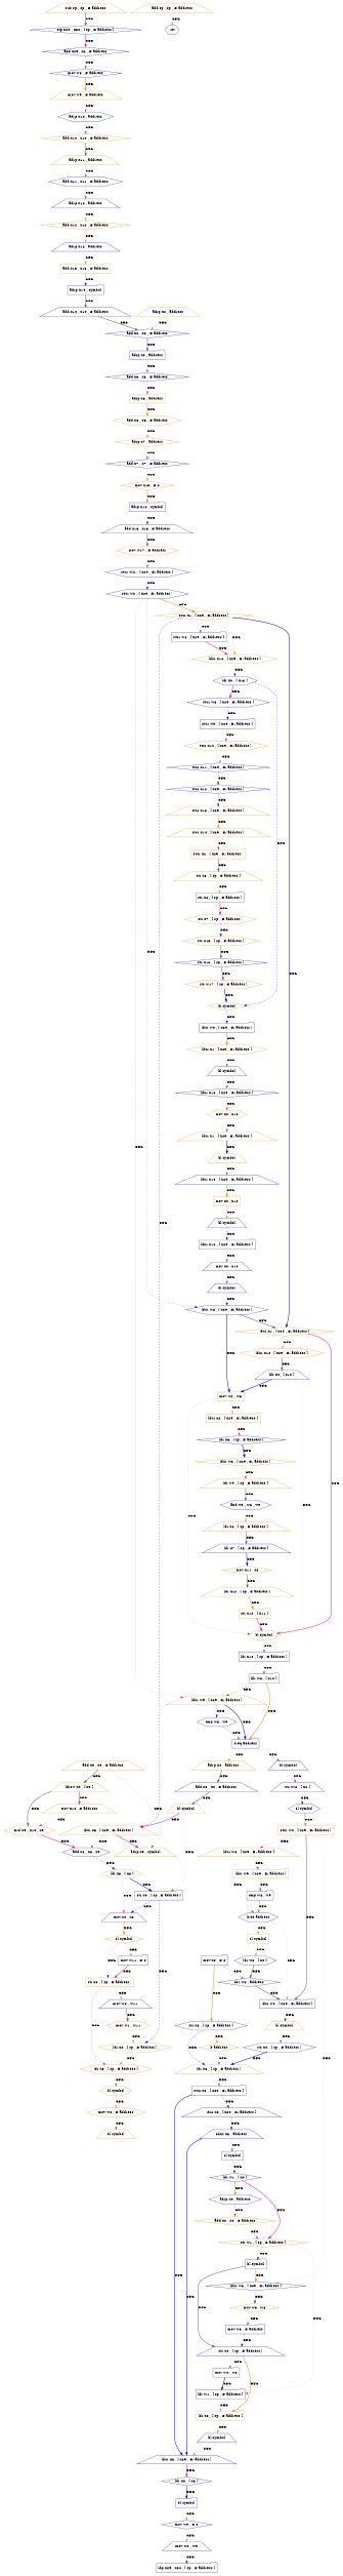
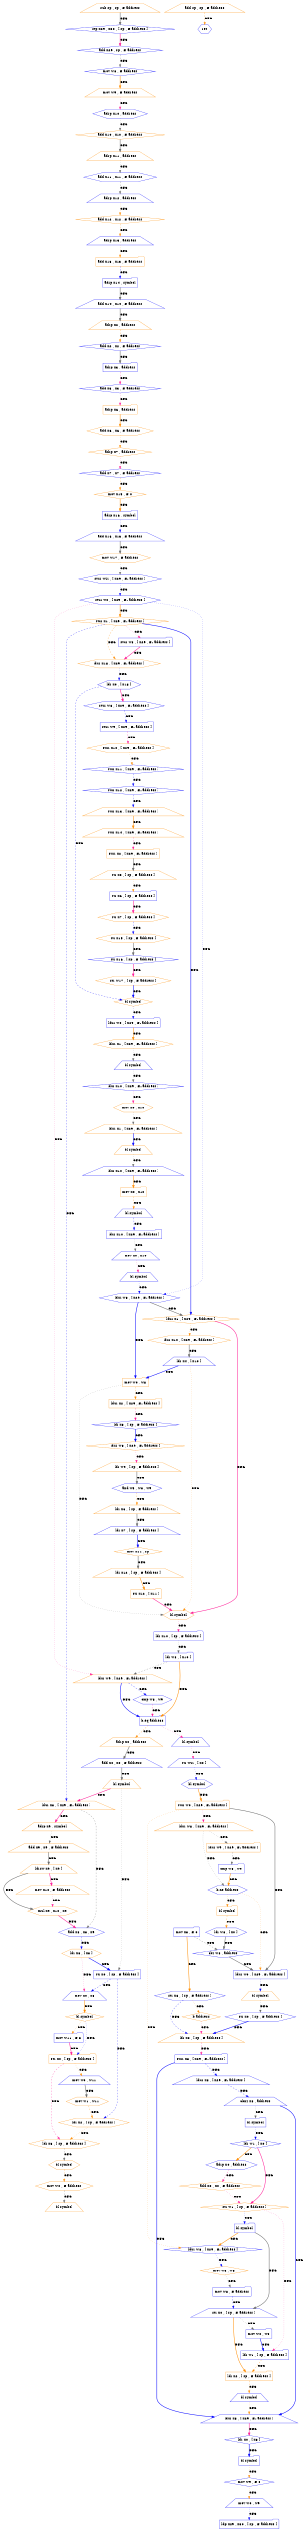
  digraph {
    node [color=blue shape=trapezium]
    edge [color=gray40 style=bold]
    n1 [color=darkorange label="sub sp , sp , # address"]
    n2 [label="stp x29 , x30 , [ sp , # address ]" shape=diamond]
    n3 [label="add x29 , sp , # address" shape=diamond]
    n4 [label="mov w8 , # address" shape=diamond]
    n5 [color=darkorange label="mov w9 , # address"]
    n6 [label="adrp x10 , address" shape=hexagon]
    n7 [color=darkorange label="add x10 , x10 , # address" shape=diamond]
    n8 [color=darkorange label="adrp x11 , address"]
    n9 [label="add x11 , x11 , # address" shape=hexagon]
    n10 [label="adrp x12 , address"]
    n11 [color=darkorange label="add x12 , x12 , # address" shape=diamond]
    n12 [label="adrp x13 , address"]
    n13 [color=darkorange label="add x13 , x13 , # address" shape=folder]
    n14 [label="adrp x14 , symbol" shape=folder]
    n15 [label="add x14 , x14 , # address"]
    n16 [color=darkorange label="adrp x2 , address"]
    n17 [label="add x2 , x2 , # address" shape=diamond]
    n18 [label="adrp x3 , address" shape=folder]
    n19 [label="add x3 , x3 , # address" shape=diamond]
    n20 [color=darkorange label="adrp x6 , address" shape=folder]
    n21 [color=darkorange label="add x6 , x6 , # address" shape=hexagon]
    n22 [color=darkorange label="adrp x7 , address" shape=diamond]
    n23 [label="add x7 , x7 , # address" shape=diamond]
    n24 [color=darkorange label="mov x15 , # 0" shape=diamond]
    n25 [label="adrp x16 , symbol" shape=folder]
    n26 [label="add x16 , x16 , # address"]
    n27 [color=darkorange label="mov w17 , # address" shape=hexagon]
    n28 [label="stur wzr , [ x29 , #- address ]" shape=hexagon]
    n29 [label="stur w0 , [ x29 , #- address ]" shape=hexagon]
    n30 [color=darkorange label="stur x1 , [ x29 , #- address ]" shape=diamond]
    n31 [label="ldur w8 , [ x29 , #- address ]" shape=hexagon]
    n32 [color=darkorange label="ldur w9 , [ x29 , #- address ]"]
    n33 [label="stur w8 , [ x29 , #- address ]" shape=folder]
    n34 [color=darkorange label="ldur x18 , [ x29 , #- address ]" shape=hexagon]
    n35 [color=darkorange label="ldur x1 , [ x29 , #- address ]" shape=diamond]
    n36 [color=darkorange label="ldur x8 , [ x29 , #- address ]"]
    n37 [color=darkorange label="mov w0 , w8" shape=folder]
    n38 [label="b.eq address" shape=folder]
    n39 [label="cmp w8 , w9" shape=hexagon]
    n40 [label="ldr x0 , [ x18 ]" shape=hexagon]
    n41 [color=darkorange label="ldur x10 , [ x29 , #- address ]" shape=hexagon]
    n42 [color=darkorange label="bl symbol" shape=hexagon]
    n43 [color=darkorange label="adrp x9 , symbol"]
    n44 [label="add x8 , x8 , x9" shape=hexagon]
    n45 [label="stur w8 , [ x29 , #- address ]" shape=hexagon]
    n46 [color=darkorange label="bl symbol" shape=diamond]
    n47 [label="stur w9 , [ x29 , #- address ]" shape=folder]
    n48 [label="ldur w0 , [ x29 , #- address ]" shape=folder]
    n49 [color=darkorange label="stur x10 , [ x29 , #- address ]" shape=hexagon]
    n50 [label="stur x11 , [ x29 , #- address ]" shape=diamond]
    n51 [label="stur x12 , [ x29 , #- address ]" shape=diamond]
    n52 [color=darkorange label="stur x13 , [ x29 , #- address ]"]
    n53 [color=darkorange label="stur x14 , [ x29 , #- address ]"]
    n54 [color=darkorange label="stur x2 , [ x29 , #- address ]" shape=folder]
    n55 [color=darkorange label="str x3 , [ sp , # address ]"]
    n56 [label="str x6 , [ sp , # address ]" shape=folder]
    n57 [color=darkorange label="str x7 , [ sp , # address ]" shape=hexagon]
    n58 [color=darkorange label="str x15 , [ sp , # address ]" shape=hexagon]
    n59 [label="str x16 , [ sp , # address ]" shape=diamond]
    n60 [color=darkorange label="str w17 , [ sp , # address ]" shape=hexagon]
    n61 [color=darkorange label="ldur x1 , [ x29 , #- address ]" shape=hexagon]
    n62 [label="bl symbol"]
    n63 [label="ldur x10 , [ x29 , #- address ]" shape=diamond]
    n64 [color=darkorange label="mov x0 , x10" shape=hexagon]
    n65 [color=darkorange label="ldur x1 , [ x29 , #- address ]"]
    n66 [color=darkorange label="bl symbol"]
    n67 [label="ldur x10 , [ x29 , #- address ]"]
    n68 [color=darkorange label="mov x0 , x10" shape=folder]
    n69 [label="bl symbol"]
    n70 [label="ldur x10 , [ x29 , #- address ]" shape=folder]
    n71 [label="mov x0 , x10"]
    n72 [label="bl symbol"]
    n73 [color=darkorange label="ldur x2 , [ x29 , #- address ]" shape=folder]
    n74 [label="ldr x4 , [ x10 ]"]
    n75 [label="ldr x10 , [ sp , # address ]" shape=folder]
    n76 [label="ldr x3 , [ sp , # address ]" shape=diamond]
    n77 [color=darkorange label="ldur w8 , [ x29 , #- address ]" shape=diamond]
    n78 [color=darkorange label="ldr w9 , [ sp , # address ]"]
    n79 [label="and w5 , w8 , w9" shape=hexagon]
    n80 [color=darkorange label="ldr x6 , [ sp , # address ]"]
    n81 [label="ldr x7 , [ sp , # address ]"]
    n82 [color=darkorange label="mov x11 , sp" shape=diamond]
    n83 [color=darkorange label="ldr x12 , [ sp , # address ]"]
    n84 [color=darkorange label="str x12 , [ x11 ]" shape=folder]
    n85 [label="ldr w8 , [ x10 ]" shape=folder]
    n86 [label="bl symbol"]
    n87 [color=darkorange label="adrp x0 , address"]
    n88 [label="str wzr , [ x0 ]"]
    n89 [label="add x0 , x0 , # address"]
    n90 [label="bl symbol" shape=hexagon]
    n91 [color=darkorange label="bl symbol"]
    n92 [color=darkorange label="stur w0 , [ x29 , #- address ]" shape=folder]
    n93 [color=darkorange label="ldur w8 , [ x29 , #- address ]"]
    n94 [label="ldur w0 , [ x29 , #- address ]" shape=folder]
    n95 [label="ldur w8 , [ x29 , #- address ]" shape=diamond]
    n96 [color=darkorange label="ldur w9 , [ x29 , #- address ]" shape=folder]
    n97 [label="b.ne address" shape=hexagon]
    n98 [color=darkorange label="bl symbol"]
    n99 [color=darkorange label="mov w3 , w8" shape=diamond]
    n100 [label="cmp w8 , w9" shape=folder]
    n101 [color=darkorange label="bl symbol" shape=folder]
    n102 [label="ldr w8 , [ x0 ]" shape=hexagon]
    n103 [label="str x0 , [ sp , # address ]" shape=hexagon]
    n104 [label="cbz w8 , address" shape=diamond]
    n105 [label="str x0 , [ sp , # address ]" shape=folder]
    n106 [label="mov x0 , x8"]
    n107 [color=darkorange label="ldr x2 , [ sp , # address ]" shape=hexagon]
    n108 [color=darkorange label="add x9 , x9 , # address"]
    n109 [color=darkorange label="ldr x8 , [ x8 ]" shape=hexagon]
    n110 [color=darkorange label="ldrsw x9 , [ x9 ]"]
    n111 [color=darkorange label="mov x10 , # address"]
    n112 [color=darkorange label="mul x9 , x10 , x9" shape=hexagon]
    n113 [color=darkorange label="bl symbol" shape=diamond]
    n114 [color=darkorange label="ldr x3 , [ sp , # address ]" shape=hexagon]
    n115 [label="mov w11 , # 3" shape=folder]
    n116 [color=darkorange label="str x0 , [ sp , # address ]" shape=folder]
    n117 [label="mov w0 , w11"]
    n118 [color=darkorange label="mov w1 , w11" shape=hexagon]
    n119 [color=darkorange label="bl symbol" shape=hexagon]
    n120 [color=darkorange label="mov w0 , # address" shape=hexagon]
    n121 [color=darkorange label="bl symbol"]
    n122 [color=darkorange label="ldr x8 , [ sp , # address ]"]
    n123 [label="stur x8 , [ x29 , #- address ]" shape=folder]
    n124 [label="ldur x8 , [ x29 , #- address ]"]
    n125 [label="ldur x8 , [ x29 , #- address ]"]
    n126 [label="mov x8 , # 0" shape=folder]
    n127 [label="str x8 , [ sp , # address ]" shape=hexagon]
    n128 [color=darkorange label="b address" shape=diamond]
    n129 [label="ldr x0 , [ x8 ]" shape=diamond]
    n130 [label="bl symbol" shape=folder]
    n131 [label="mov w9 , # 0" shape=diamond]
    n132 [label="mov w0 , w9"]
    n133 [label="ldp x29 , x30 , [ sp , # address ]" shape=folder]
    n134 [color=darkorange label="add sp , sp , # address"]
    n135 [label=ret shape=hexagon]
    n136 [label="bl symbol" shape=folder]
    n137 [label="ldr w1 , [ x0 ]" shape=diamond]
    n138 [label="adrp x0 , address" shape=hexagon]
    n139 [color=darkorange label="str w1 , [ sp , # address ]" shape=diamond]
    n140 [color=darkorange label="add x0 , x0 , # address" shape=diamond]
    n141 [label="bl symbol" shape=folder]
    n142 [label="ldr w1 , [ sp , # address ]" shape=folder]
    n143 [label="str x0 , [ sp , # address ]"]
    n144 [color=darkorange label="ldr x2 , [ sp , # address ]" shape=folder]
    n145 [label="mov w0 , w8" shape=folder]
    n146 [label="mov w8 , # address" shape=folder]
    n147 [label="bl symbol"]
    n148 [label="cbnz x8 , address"]
    n1 -> n2 [label=CFG]
    n2 -> n3 [color=deeppink label=CFG]
    n3 -> n4 [label=CFG style=dashed]
    n4 -> n5 [color=darkorange label=CFG]
    n5 -> n6 [color=deeppink label=CFG style=dotted]
    n6 -> n7 [label=CFG style=dotted]
    n7 -> n8 [label=CFG]
    n8 -> n9 [label=CFG style=dotted]
    n9 -> n10 [label=CFG style=dashed]
    n10 -> n11 [color=darkorange label=CFG style=dotted]
    n11 -> n12 [color=darkorange label=CFG style=dashed]
    n12 -> n13 [color=darkorange label=CFG style=dotted]
    n13 -> n14 [color=blue label=CFG style=dashed]
    n14 -> n15 [label=CFG]
-   n15 -> n17 [label=CFG]
+   n15 -> n16 [label=CFG]
    n16 -> n17 [color=darkorange label=CFG style=dashed]
    n17 -> n18 [label=CFG]
    n18 -> n19 [color=deeppink label=CFG style=dashed]
    n19 -> n20 [color=deeppink label=CFG style=dotted]
    n20 -> n21 [color=darkorange label=CFG]
    n21 -> n22 [color=darkorange label=CFG style=dotted]
    n22 -> n23 [color=deeppink label=CFG style=dotted]
    n23 -> n24 [color=darkorange label=CFG style=dashed]
    n24 -> n25 [color=darkorange label=CFG]
    n25 -> n26 [color=blue label=CFG style=dotted]
    n26 -> n27 [label=CFG]
    n27 -> n28 [label=CFG style=dotted]
    n28 -> n29 [color=blue label=CFG style=dotted]
    n29 -> n30 [color=darkorange label=CFG]
    n29 -> n31 [color=blue label=DFG style=dotted]
    n29 -> n32 [color=deeppink label=DFG style=dotted]
    n30 -> n33 [color=deeppink label=CFG style=dotted]
    n30 -> n34 [color=darkorange label=DFG style=dashed]
    n30 -> n35 [color=blue label=DFG]
    n30 -> n36 [color=blue label=DFG style=dashed]
    n31 -> n35 [label=CFG]
    n31 -> n37 [color=blue label=DFG]
    n32 -> n38 [color=blue label=DFG]
    n32 -> n39 [color=blue label=CFG style=dashed]
    n33 -> n34 [color=deeppink label=CFG]
    n34 -> n40 [color=blue label=DFG style=dotted]
    n35 -> n41 [color=darkorange label=CFG style=dotted]
    n35 -> n42 [color=deeppink label=DFG]
    n36 -> n43 [color=deeppink label=CFG]
    n36 -> n44 [label=DFG style=dashed]
    n37 -> n42 [label=DFG style=dotted]
    n37 -> n73 [color=darkorange label=CFG style=dashed]
    n38 -> n86 [color=deeppink label=CFG style=dotted]
    n38 -> n87 [color=darkorange label=CFG style=dashed]
    n39 -> n38 [color=deeppink label=CFG style=dashed]
    n40 -> n45 [color=deeppink label=CFG]
    n40 -> n46 [color=blue label=DFG style=dashed]
    n41 -> n74 [label=CFG]
    n42 -> n75 [color=deeppink label=CFG style=dotted]
-   n108 -> n43 [label=CFG style=dotted]
+   n43 -> n108 [label=CFG style=dotted]
    n44 -> n109 [color=blue label=DFG style=dashed]
    n45 -> n47 [color=blue label=CFG style=dashed]
    n46 -> n48 [color=blue label=CFG style=dotted]
    n47 -> n49 [color=deeppink label=CFG style=dashed]
    n48 -> n61 [color=darkorange label=CFG]
    n49 -> n50 [color=darkorange label=CFG style=dotted]
    n50 -> n51 [color=blue label=CFG style=dashed]
    n51 -> n52 [color=blue label=CFG style=dashed]
    n52 -> n53 [color=darkorange label=CFG]
    n53 -> n54 [color=deeppink label=CFG style=dashed]
    n54 -> n55 [label=CFG]
    n55 -> n56 [color=darkorange label=CFG style=dotted]
    n56 -> n57 [color=deeppink label=CFG]
    n57 -> n58 [color=blue label=CFG style=dashed]
    n58 -> n59 [label=CFG]
    n59 -> n60 [color=deeppink label=CFG]
    n60 -> n46 [color=blue label=CFG]
    n61 -> n62 [label=CFG style=dotted]
    n62 -> n63 [label=CFG style=dotted]
    n63 -> n64 [color=deeppink label=CFG style=dotted]
    n64 -> n65 [label=CFG style=dotted]
    n65 -> n66 [color=blue label=CFG]
    n66 -> n67 [label=CFG style=dotted]
    n67 -> n68 [color=darkorange label=CFG]
    n68 -> n69 [color=darkorange label=CFG style=dashed]
    n69 -> n70 [color=blue label=CFG style=dashed]
    n70 -> n71 [label=CFG style=dotted]
    n71 -> n72 [color=deeppink label=CFG style=dotted]
    n72 -> n31 [color=blue label=CFG style=dotted]
    n73 -> n76 [color=deeppink label=CFG style=dashed]
    n74 -> n37 [color=blue label=CFG]
    n74 -> n42 [color=darkorange label=DFG style=dotted]
    n75 -> n85 [label=CFG style=dotted]
    n76 -> n77 [color=blue label=CFG]
    n77 -> n78 [color=deeppink label=CFG style=dotted]
    n78 -> n79 [label=CFG]
    n79 -> n80 [color=darkorange label=CFG style=dashed]
    n80 -> n81 [label=CFG]
    n81 -> n82 [color=blue label=CFG]
    n82 -> n83 [label=CFG]
    n83 -> n84 [color=darkorange label=CFG]
    n84 -> n42 [color=deeppink label=CFG]
    n85 -> n32 [label=CFG style=dashed]
    n85 -> n38 [color=darkorange label=DFG]
    n86 -> n88 [color=deeppink label=DFG style=dotted]
    n87 -> n89 [label=CFG]
    n88 -> n90 [color=blue label=CFG style=dotted]
    n89 -> n91 [label=CFG]
    n90 -> n92 [color=darkorange label=DFG]
    n91 -> n36 [color=deeppink label=CFG]
    n91 -> n105 [label=DFG style=dotted]
    n92 -> n93 [color=deeppink label=DFG style=dotted]
    n92 -> n94 [label=DFG]
    n92 -> n95 [color=darkorange label=DFG style=dotted]
    n93 -> n96 [label=CFG style=dotted]
    n93 -> n97 [label=DFG style=dotted]
    n94 -> n98 [color=blue label=DFG style=dotted]
    n95 -> n99 [color=blue label=DFG style=dotted]
    n96 -> n100 [label=CFG style=dashed]
    n97 -> n94 [color=darkorange label=CFG style=dotted]
    n97 -> n101 [color=darkorange label=CFG style=dotted]
    n98 -> n103 [label=DFG style=dotted]
    n99 -> n146 [label=CFG style=dotted]
    n100 -> n97 [color=darkorange label=CFG]
    n101 -> n102 [color=darkorange label=DFG style=dashed]
    n102 -> n104 [label=DFG]
    n103 -> n122 [color=blue label=DFG]
    n104 -> n94 [label=CFG]
    n105 -> n106 [color=blue label=CFG style=dashed]
    n105 -> n107 [color=blue label=DFG style=dashed]
    n106 -> n113 [color=darkorange label=DFG]
    n107 -> n114 [color=darkorange label=CFG style=dotted]
    n108 -> n110 [label=CFG]
    n109 -> n105 [color=blue label=CFG]
    n109 -> n106 [color=deeppink label=DFG style=dotted]
    n110 -> n111 [color=deeppink label=CFG]
    n110 -> n112 [label=DFG]
    n111 -> n112 [color=deeppink label=CFG style=dotted]
    n112 -> n44 [color=deeppink label=DFG]
    n113 -> n115 [color=darkorange label=CFG style=dotted]
    n113 -> n116 [color=blue label=DFG style=dotted]
    n114 -> n119 [label=CFG style=dashed]
    n115 -> n116 [color=deeppink label=CFG]
    n116 -> n114 [color=deeppink label=DFG style=dashed]
    n116 -> n117 [color=darkorange label=CFG style=dotted]
    n117 -> n118 [label=CFG]
    n118 -> n107 [color=darkorange label=CFG style=dashed]
    n119 -> n120 [color=darkorange label=CFG style=dashed]
    n120 -> n121 [label=CFG style=dashed]
    n122 -> n123 [color=deeppink label=DFG style=dashed]
    n123 -> n124 [color=blue label=DFG]
    n123 -> n125 [color=blue label=DFG style=dashed]
    n124 -> n129 [color=deeppink label=DFG]
    n125 -> n148 [color=blue label=DFG style=dashed]
    n126 -> n104 [label=CFG style=dashed]
    n126 -> n127 [color=darkorange label=CFG]
    n127 -> n122 [color=blue label=DFG style=dashed]
    n127 -> n128 [color=darkorange label=CFG style=dotted]
    n128 -> n122 [color=deeppink label=CFG style=dotted]
    n129 -> n130 [color=blue label=DFG]
    n130 -> n131 [color=darkorange label=CFG style=dotted]
    n131 -> n132 [color=darkorange label=CFG style=dotted]
    n132 -> n133 [color=blue label=CFG style=dotted]
    n134 -> n135 [color=darkorange label=CFG style=dashed]
    n136 -> n137 [color=blue label=DFG style=dotted]
    n137 -> n138 [color=darkorange label=CFG]
    n137 -> n139 [color=deeppink label=DFG]
    n138 -> n140 [color=deeppink label=CFG style=dashed]
    n139 -> n141 [color=blue label=CFG style=dotted]
    n139 -> n142 [color=deeppink label=DFG style=dotted]
    n140 -> n139 [color=deeppink label=CFG style=dotted]
    n141 -> n95 [color=darkorange label=CFG]
    n141 -> n143 [label=DFG]
    n142 -> n144 [color=darkorange label=CFG style=dashed]
    n143 -> n144 [color=darkorange label=DFG]
    n143 -> n145 [label=CFG style=dotted]
    n144 -> n147 [color=darkorange label=CFG style=dashed]
    n145 -> n142 [color=blue label=CFG]
    n146 -> n143 [color=blue label=CFG style=dashed]
    n147 -> n124 [color=darkorange label=CFG style=dotted]
    n148 -> n124 [color=blue label=CFG]
    n148 -> n136 [label=CFG style=dotted]
  }
